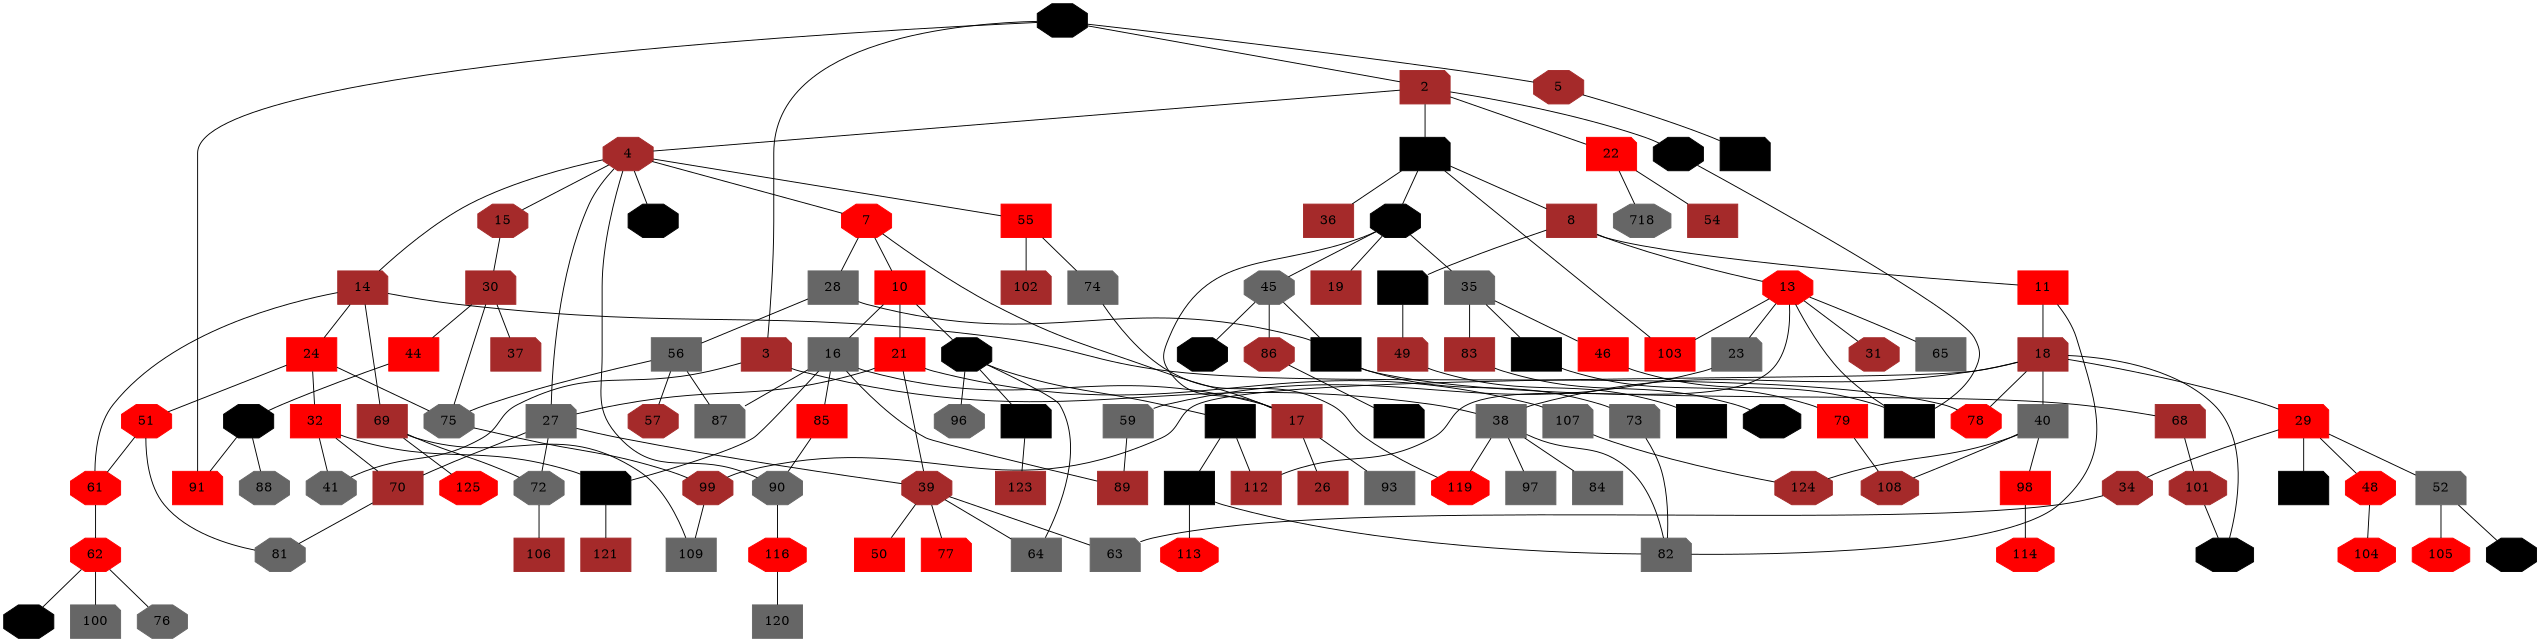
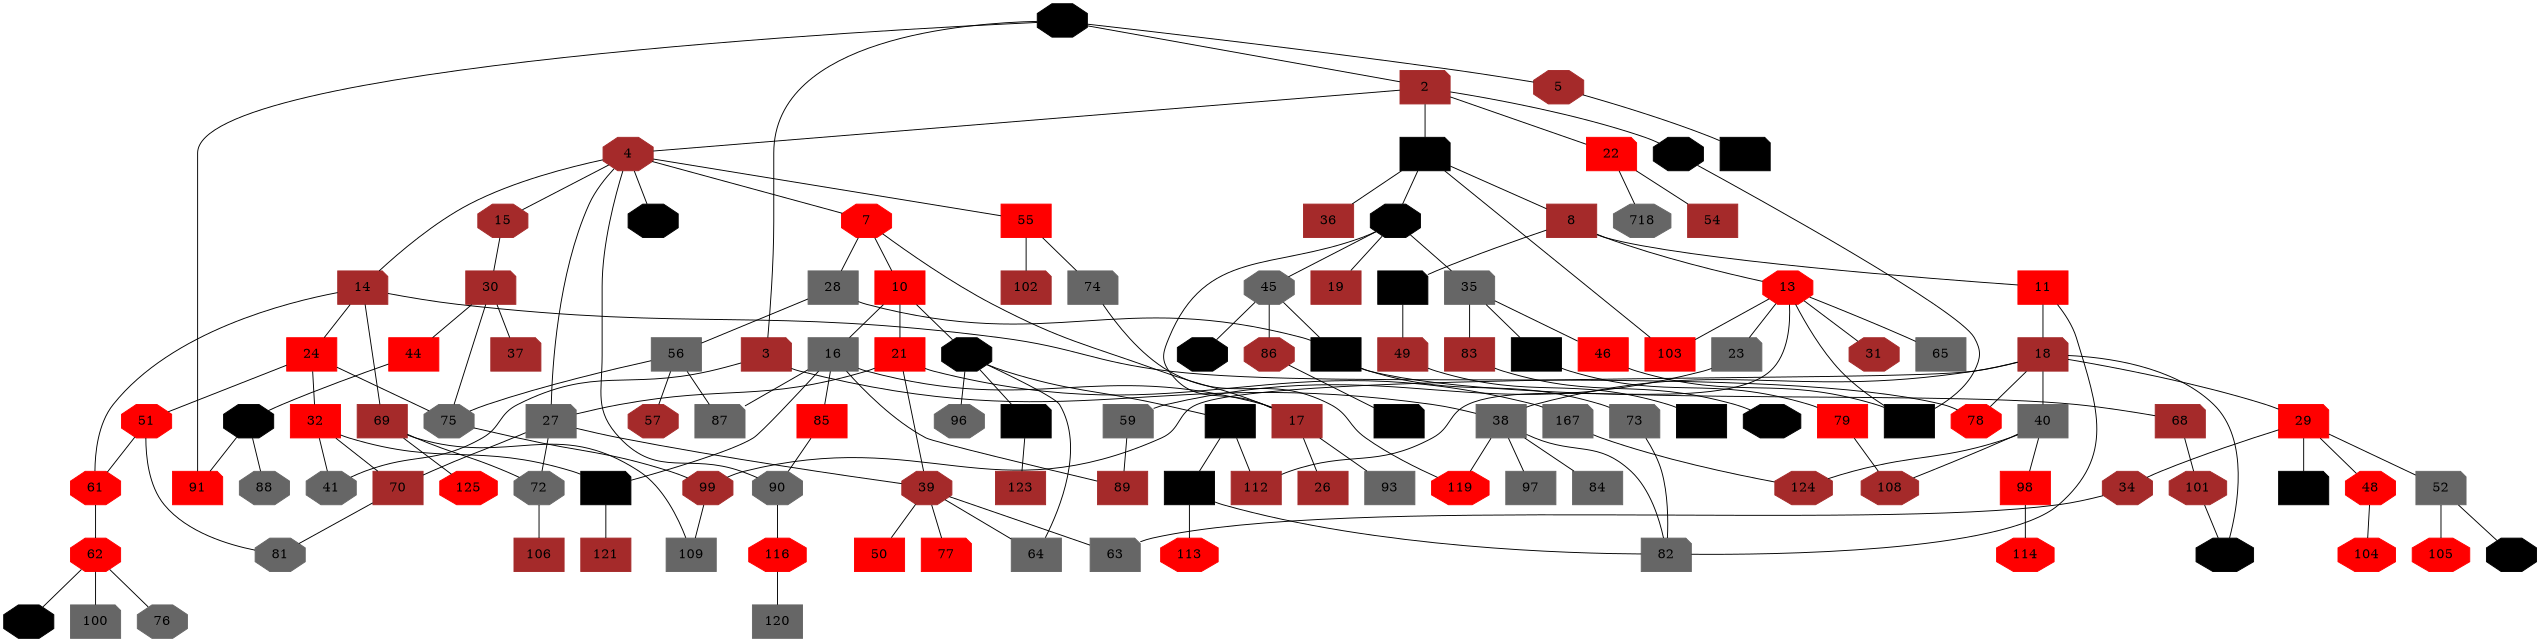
  graph {
    node [color=brown shape=octagon style=filled]
    1 [color=black]
    2 [shape=note]
    3 [shape=note]
    5
    91 [color=red shape=note]
    4
    6 [color=black shape=note]
    22 [color=red shape=note]
    66 [color=black]
    38 [color=gray40 shape=box]
    41 [color=gray40]
    42 [color=black shape=note]
    7 [color=red]
    14 [shape=note]
    15
    25 [color=black]
    27 [color=gray40 shape=note]
    55 [color=red shape=box]
    90 [color=gray40]
    8 [shape=box]
    12 [color=black]
    36 [shape=box]
    103 [color=red shape=box]
    54 [shape=box]
    n25 [color=gray40 label=718]
    92 [color=black shape=box]
    82 [color=gray40 shape=note]
    84 [color=gray40 shape=box]
    97 [color=gray40 shape=box]
    119 [color=red]
    10 [color=red shape=box]
    17 [shape=box]
    28 [color=gray40 shape=box]
    24 [color=red shape=box]
    61 [color=red]
    69 [shape=box]
    78 [color=red]
    30 [shape=note]
    39
    70 [shape=box]
    72 [color=gray40]
    74 [color=gray40 shape=note]
    102 [shape=note]
    116 [color=red]
    9 [color=black shape=note]
    11 [color=red shape=box]
    13 [color=red]
    19 [shape=box]
    35 [color=gray40 shape=note]
    45 [color=gray40]
    16 [color=gray40 shape=box]
    20 [color=black]
    21 [color=red shape=box]
    26 [shape=box]
    93 [color=gray40 shape=box]
    56 [color=gray40 shape=box]
    60 [color=black shape=box]
    49 [shape=note]
    18 [shape=note]
    23 [color=gray40 shape=note]
    31
    65 [color=gray40 shape=box]
    112 [shape=box]
    122 [color=black shape=box]
    47 [color=black shape=note]
    85 [color=red shape=box]
    87 [color=gray40 shape=note]
    89 [shape=box]
    43 [color=black shape=box]
    64 [color=gray40 shape=box]
    80 [color=black shape=note]
    96 [color=gray40]
-   107 [color=gray40 shape=note]
+   107 [color=gray40 shape=note label=167]
    29 [color=red shape=note]
    40 [color=gray40 shape=box]
    99
    115 [color=black]
    46 [color=red shape=box]
    58 [color=black shape=box]
    83 [shape=box]
    86
    94 [color=black]
    59 [color=gray40 shape=note]
    32 [color=red shape=box]
    51 [color=red]
    75 [color=gray40]
    62 [color=red]
    109 [color=gray40 shape=box]
    125 [color=red]
    37 [shape=note]
    44 [color=red shape=box]
    121 [shape=box]
    34
    48 [color=red]
    52 [color=gray40 shape=note]
    110 [color=black shape=note]
    98 [color=red shape=box]
    108
    124
    71 [color=black shape=box]
    123 [shape=box]
    63 [color=gray40 shape=note]
    50 [color=red shape=box]
    77 [color=red shape=note]
    81 [color=gray40]
    106 [shape=box]
    57
    68 [shape=note]
    73 [color=gray40 shape=note]
    104 [color=red]
    53 [color=black]
    105 [color=red]
    67 [color=black]
    79 [color=red shape=box]
    111 [color=black]
    114 [color=red]
    113 [color=red]
    88 [color=gray40]
    117 [color=black shape=note]
    101
    76 [color=gray40]
    95 [color=black]
    100 [color=gray40 shape=note]
    120 [color=gray40 shape=box]
    1 -- 2
    1 -- 3
    1 -- 5
    1 -- 91
    2 -- 4
    2 -- 6
    2 -- 22
    2 -- 66
    3 -- 38
    3 -- 41
    5 -- 42
    4 -- 7
    4 -- 14
    4 -- 15
    4 -- 25
    4 -- 27
    4 -- 55
    4 -- 90
    6 -- 8
    6 -- 12
    6 -- 36
    6 -- 103
    22 -- 54
    22 -- n25
    66 -- 92
    38 -- 82
    38 -- 84
    38 -- 97
    38 -- 119
    7 -- 10
    7 -- 17
    7 -- 28
    14 -- 24
    14 -- 61
    14 -- 69
    14 -- 78
    15 -- 30
    27 -- 39
    27 -- 70
    27 -- 72
    55 -- 74
    55 -- 102
    90 -- 116
    8 -- 9
    8 -- 11
    8 -- 13
    12 -- 17
    12 -- 19
    12 -- 35
    12 -- 45
    10 -- 16
    10 -- 20
    10 -- 21
    17 -- 26
    17 -- 93
    28 -- 56
    28 -- 60
    24 -- 32
    24 -- 51
    24 -- 75
    61 -- 62
    69 -- 72
    69 -- 109
    69 -- 125
    30 -- 75
    30 -- 37
    30 -- 44
    39 -- 64
    39 -- 63
    39 -- 50
    39 -- 77
    70 -- 81
    72 -- 106
    74 -- 119
    116 -- 120
    9 -- 49
    11 -- 82
    11 -- 18
    13 -- 103
    13 -- 92
    13 -- 23
    13 -- 31
    13 -- 65
    13 -- 112
    35 -- 46
    35 -- 58
    35 -- 83
    45 -- 60
    45 -- 86
    45 -- 94
    16 -- 17
    16 -- 47
    16 -- 85
    16 -- 87
    16 -- 89
    20 -- 43
    20 -- 64
    20 -- 80
    20 -- 96
    21 -- 27
    21 -- 39
    21 -- 107
    56 -- 87
    56 -- 75
    56 -- 57
    60 -- 68
    60 -- 73
    49 -- 122
    18 -- 38
    18 -- 78
    18 -- 29
    18 -- 40
    18 -- 99
    18 -- 115
    23 -- 59
    47 -- 121
    85 -- 90
    43 -- 112
    43 -- 71
    80 -- 123
    107 -- 124
    29 -- 34
    29 -- 48
    29 -- 52
    29 -- 110
    40 -- 98
    40 -- 108
    40 -- 124
    99 -- 109
    46 -- 92
    58 -- 79
    83 -- 111
    86 -- 117
    59 -- 89
    32 -- 41
    32 -- 70
    32 -- 47
    51 -- 61
    51 -- 81
    75 -- 99
    62 -- 76
    62 -- 95
    62 -- 100
    44 -- 67
    34 -- 63
    48 -- 104
    52 -- 53
    52 -- 105
    98 -- 114
    71 -- 82
    71 -- 113
    68 -- 101
    73 -- 82
    67 -- 91
    67 -- 88
    79 -- 108
    101 -- 115
  }
